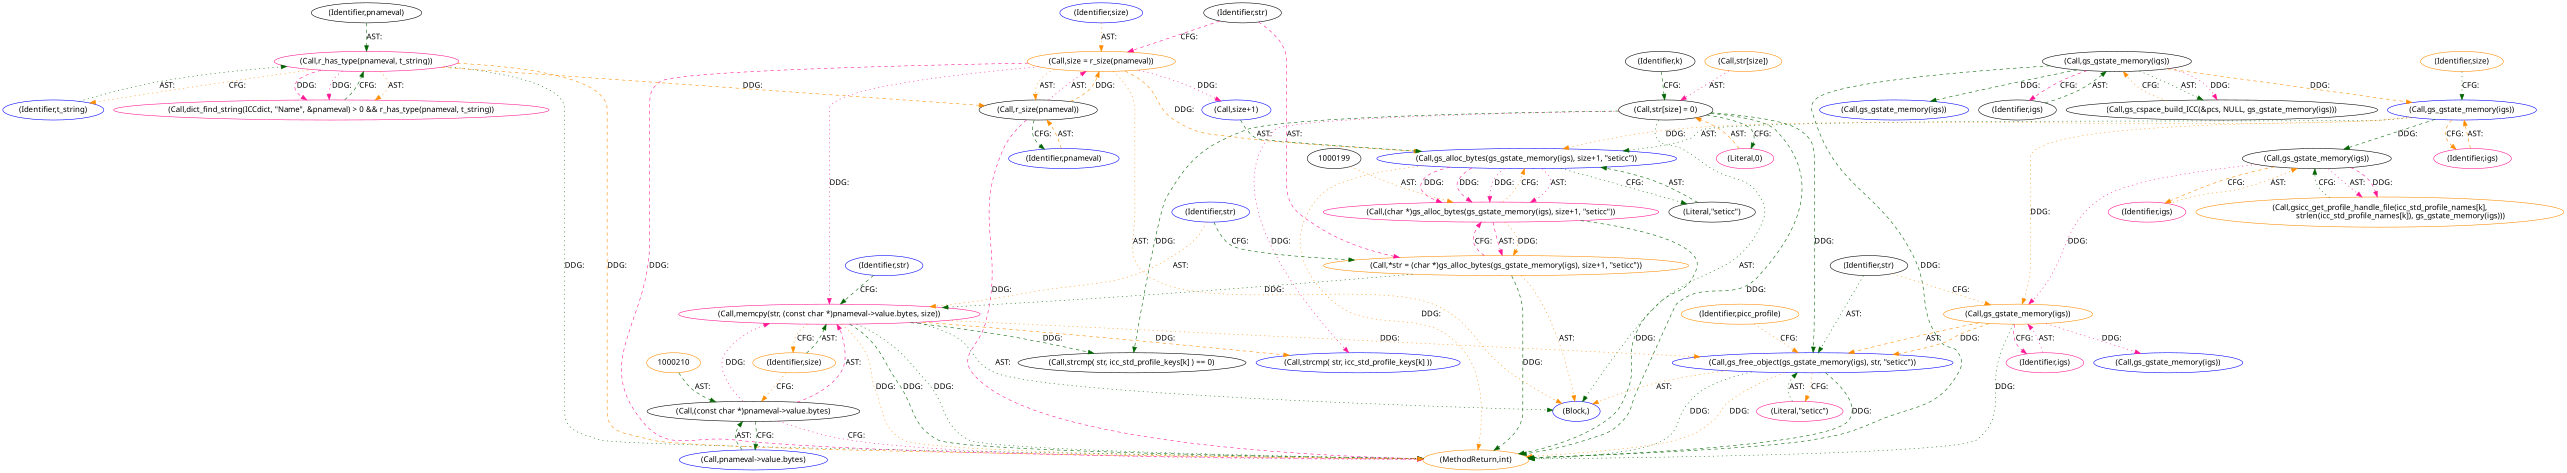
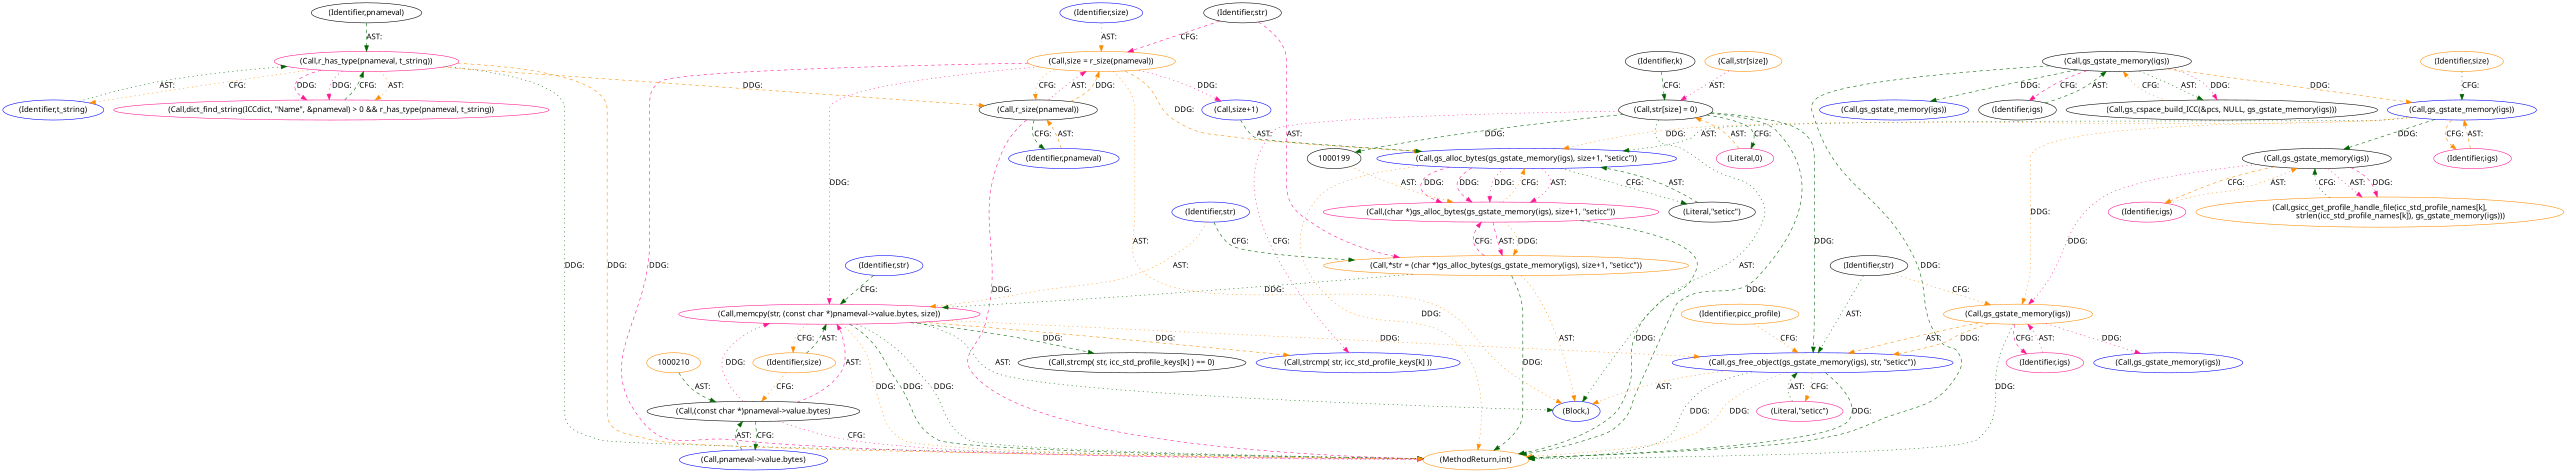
  digraph {
    fontname="Noto Sans"
    node [color=blue fontname="Noto Sans"]
    edge [color=darkgreen fontname="Noto Sans" style=dotted]
    n1 [label="(Call,gs_free_object(gs_gstate_memory(igs), str, \"seticc\"))"]
    n2 [color=darkorange label="(MethodReturn,int)"]
    n3 [label="(Block,)"]
    n4 [color=deeppink label="(Literal,\"seticc\")"]
    n5 [color=darkorange label="(Call,gs_gstate_memory(igs))"]
    n6 [label="(Call,gs_gstate_memory(igs))"]
    n7 [color=deeppink label="(Identifier,igs)"]
    n8 [color=black label="(Call,gs_gstate_memory(igs))"]
    n9 [color=darkorange label="(Call,gsicc_get_profile_handle_file(icc_std_profile_names[k],\n                    strlen(icc_std_profile_names[k]), gs_gstate_memory(igs)))"]
    n10 [color=deeppink label="(Identifier,igs)"]
    n11 [label="(Call,gs_gstate_memory(igs))"]
    n12 [label="(Call,gs_alloc_bytes(gs_gstate_memory(igs), size+1, \"seticc\"))"]
    n13 [color=deeppink label="(Identifier,igs)"]
    n14 [color=deeppink label="(Call,(char *)gs_alloc_bytes(gs_gstate_memory(igs), size+1, \"seticc\"))"]
    n15 [color=black label="(Literal,\"seticc\")"]
    n16 [color=black label="(Call,gs_gstate_memory(igs))"]
    n17 [color=black label="(Call,gs_cspace_build_ICC(&pcs, NULL, gs_gstate_memory(igs)))"]
    n18 [label="(Call,gs_gstate_memory(igs))"]
    n19 [color=black label="(Identifier,igs)"]
    n20 [color=black label="(Call,str[size] = 0)"]
    n21 [color=black label="(Call,strcmp( str, icc_std_profile_keys[k] ) == 0)"]
    n22 [color=deeppink label="(Literal,0)"]
    n23 [label="(Call,strcmp( str, icc_std_profile_keys[k] ))"]
    n24 [color=deeppink label="(Call,memcpy(str, (const char *)pnameval->value.bytes, size))"]
    n25 [color=darkorange label="(Identifier,size)"]
    n26 [color=black label="(Call,(const char *)pnameval->value.bytes)"]
    n27 [color=darkorange label="(Call,*str = (char *)gs_alloc_bytes(gs_gstate_memory(igs), size+1, \"seticc\"))"]
    n28 [color=darkorange label="(Call,size = r_size(pnameval))"]
    n29 [color=black label="(Call,r_size(pnameval))"]
    n30 [label="(Call,size+1)"]
    n31 [label="(Identifier,pnameval)"]
    n32 [color=deeppink label="(Call,r_has_type(pnameval, t_string))"]
    n33 [label="(Identifier,t_string)"]
    n34 [color=deeppink label="(Call,dict_find_string(ICCdict, \"Name\", &pnameval) > 0 && r_has_type(pnameval, t_string))"]
    n35 [label="(Call,pnameval->value.bytes)"]
    n36 [color=black label="(Identifier,k)"]
    n37 [label="(Identifier,str)"]
    n38 [color=black label="(Identifier,str)"]
    n39 [color=black label="(Identifier,pnameval)"]
    n40 [color=black label="(Identifier,str)"]
    n41 [color=darkorange label="(Identifier,size)"]
    n42 [label="(Identifier,size)"]
    n43 [label="(Identifier,str)"]
    n44 [color=darkorange label="(Call,str[size])"]
    n45 [color=darkorange label="(Identifier,picc_profile)"]
    1000199 [color=black]
    1000210 [color=darkorange]
    n1 -> n2 [label="DDG: "]
    n1 -> n2 [color=darkorange label="DDG: "]
    n1 -> n2 [label="DDG: " style=dashed]
    n1 -> n3 [color=darkorange label="AST: "]
    n1 -> n4 [color=darkorange label="CFG: "]
    n4 -> n1 [label="AST: "]
    n5 -> n1 [color=darkorange label="AST: " style=dashed]
    n5 -> n1 [color=darkorange label="DDG: " style=dashed]
    n5 -> n2 [label="DDG: "]
    n5 -> n6 [color=deeppink label="DDG: "]
    n5 -> n7 [color=deeppink label="CFG: " style=dashed]
    n7 -> n5 [color=deeppink label="AST: "]
    n8 -> n5 [color=deeppink label="DDG: "]
    n8 -> n9 [color=deeppink label="AST: "]
    n8 -> n9 [color=deeppink label="DDG: " style=dashed]
    n8 -> n10 [color=darkorange label="CFG: " style=dashed]
    n9 -> n8 [label="CFG: "]
    n10 -> n8 [color=darkorange label="AST: "]
    n11 -> n5 [color=darkorange label="DDG: "]
    n11 -> n8 [label="DDG: " style=dashed]
    n11 -> n12 [label="AST: "]
    n11 -> n12 [color=darkorange label="DDG: "]
    n11 -> n13 [color=darkorange label="CFG: " style=dashed]
    n12 -> n2 [color=darkorange label="DDG: "]
    n12 -> n14 [color=deeppink label="AST: "]
    n12 -> n14 [color=deeppink label="DDG: " style=dashed]
    n12 -> n14 [color=deeppink label="DDG: " style=dashed]
    n12 -> n14 [color=deeppink label="DDG: "]
    n12 -> n15 [label="CFG: "]
    n13 -> n11 [color=darkorange label="AST: " style=dashed]
    n14 -> n2 [label="DDG: " style=dashed]
    n14 -> n12 [color=darkorange label="CFG: "]
    n14 -> n27 [color=deeppink label="AST: " style=dashed]
    n14 -> n27 [color=darkorange label="DDG: "]
    n15 -> n12 [label="AST: " style=dashed]
    n16 -> n2 [label="DDG: " style=dashed]
    n16 -> n11 [color=darkorange label="DDG: " style=dashed]
    n16 -> n17 [label="AST: "]
    n16 -> n17 [color=deeppink label="DDG: "]
    n16 -> n18 [label="DDG: " style=dashed]
    n16 -> n19 [color=deeppink label="CFG: " style=dashed]
    n17 -> n16 [color=darkorange label="CFG: "]
    n19 -> n16 [label="AST: " style=dashed]
    n20 -> n1 [label="DDG: " style=dashed]
    n20 -> n2 [label="DDG: " style=dashed]
    n20 -> n3 [label="AST: "]
-   n20 -> n21 [label="DDG: " style=dashed]
+   n20 -> 1000199 [label="DDG: " style=dashed]
    n20 -> n22 [label="CFG: " style=dashed]
-   n20 -> n23 [color=deeppink label="DDG: "]
+   n20 -> n23 [color=deeppink label="CFG: "]
    n22 -> n20 [color=darkorange label="AST: " style=dashed]
    n24 -> n1 [color=darkorange label="DDG: "]
    n24 -> n2 [color=darkorange label="DDG: "]
    n24 -> n2 [label="DDG: " style=dashed]
    n24 -> n2 [label="DDG: "]
    n24 -> n3 [label="AST: "]
    n24 -> n21 [label="DDG: " style=dashed]
    n24 -> n23 [color=darkorange label="DDG: " style=dashed]
    n24 -> n25 [color=darkorange label="CFG: "]
    n25 -> n24 [label="AST: " style=dashed]
    n25 -> n26 [color=darkorange label="CFG: "]
    n26 -> n2 [color=deeppink label="CFG: "]
    n26 -> n24 [color=deeppink label="AST: " style=dashed]
    n26 -> n24 [color=deeppink label="DDG: "]
    n26 -> n35 [label="CFG: " style=dashed]
    n27 -> n2 [label="DDG: " style=dashed]
    n27 -> n3 [color=darkorange label="AST: "]
    n27 -> n14 [color=deeppink label="CFG: " style=dashed]
    n27 -> n24 [label="DDG: "]
    n28 -> n2 [color=deeppink label="DDG: " style=dashed]
    n28 -> n3 [color=darkorange label="AST: "]
    n28 -> n12 [color=darkorange label="DDG: " style=dashed]
    n28 -> n24 [color=deeppink label="DDG: "]
-   n28 -> n29 [color=darkorange label="AST: "]
+   n28 -> n29 [color=darkorange label="CFG: "]
    n28 -> n30 [color=deeppink label="DDG: "]
    n29 -> n2 [color=deeppink label="DDG: " style=dashed]
    n29 -> n28 [color=deeppink label="AST: "]
    n29 -> n28 [color=darkorange label="DDG: " style=dashed]
    n29 -> n31 [label="CFG: " style=dashed]
    n30 -> n12 [label="AST: " style=dashed]
    n31 -> n29 [color=darkorange label="AST: " style=dashed]
    n32 -> n2 [label="DDG: "]
    n32 -> n2 [color=darkorange label="DDG: " style=dashed]
    n32 -> n29 [color=darkorange label="DDG: " style=dashed]
    n32 -> n33 [color=darkorange label="CFG: "]
    n32 -> n34 [color=darkorange label="AST: "]
    n32 -> n34 [color=deeppink label="DDG: " style=dashed]
    n32 -> n34 [color=deeppink label="DDG: "]
    n33 -> n32 [label="AST: "]
    n34 -> n32 [label="CFG: " style=dashed]
    n35 -> n26 [label="AST: " style=dashed]
    n36 -> n20 [label="CFG: " style=dashed]
    n37 -> n24 [label="CFG: " style=dashed]
    n38 -> n27 [color=deeppink label="AST: " style=dashed]
    n38 -> n28 [color=deeppink label="CFG: " style=dashed]
    n39 -> n32 [label="AST: " style=dashed]
    n40 -> n1 [label="AST: "]
    n40 -> n5 [color=darkorange label="CFG: "]
    n41 -> n11 [label="CFG: "]
    n42 -> n28 [color=darkorange label="AST: "]
    n43 -> n24 [color=darkorange label="AST: "]
    n43 -> n27 [label="CFG: " style=dashed]
    n44 -> n20 [color=deeppink label="AST: "]
    n45 -> n1 [color=darkorange label="CFG: "]
    1000199 -> n14 [color=darkorange label="AST: "]
    1000210 -> n26 [label="AST: " style=dashed]
  }
